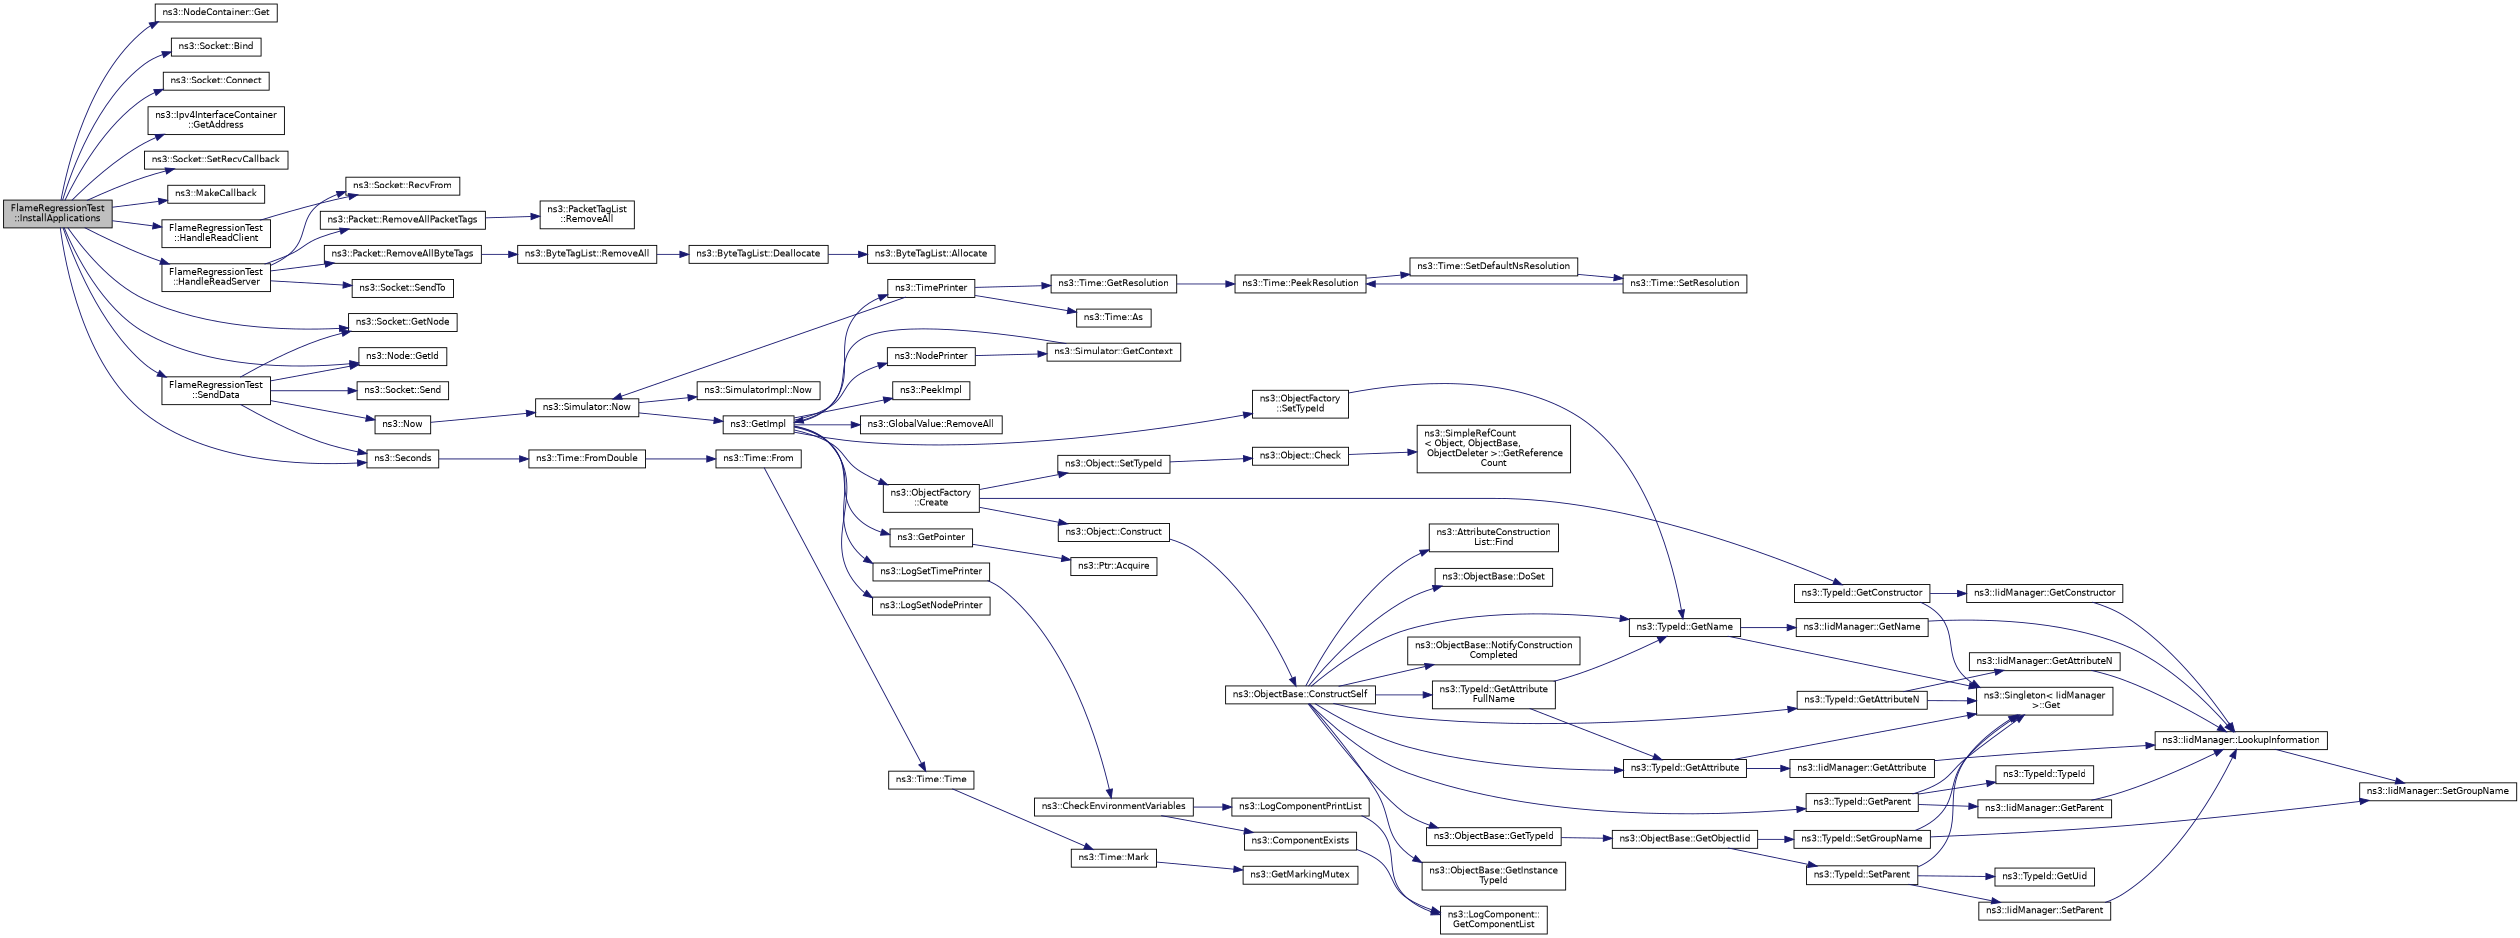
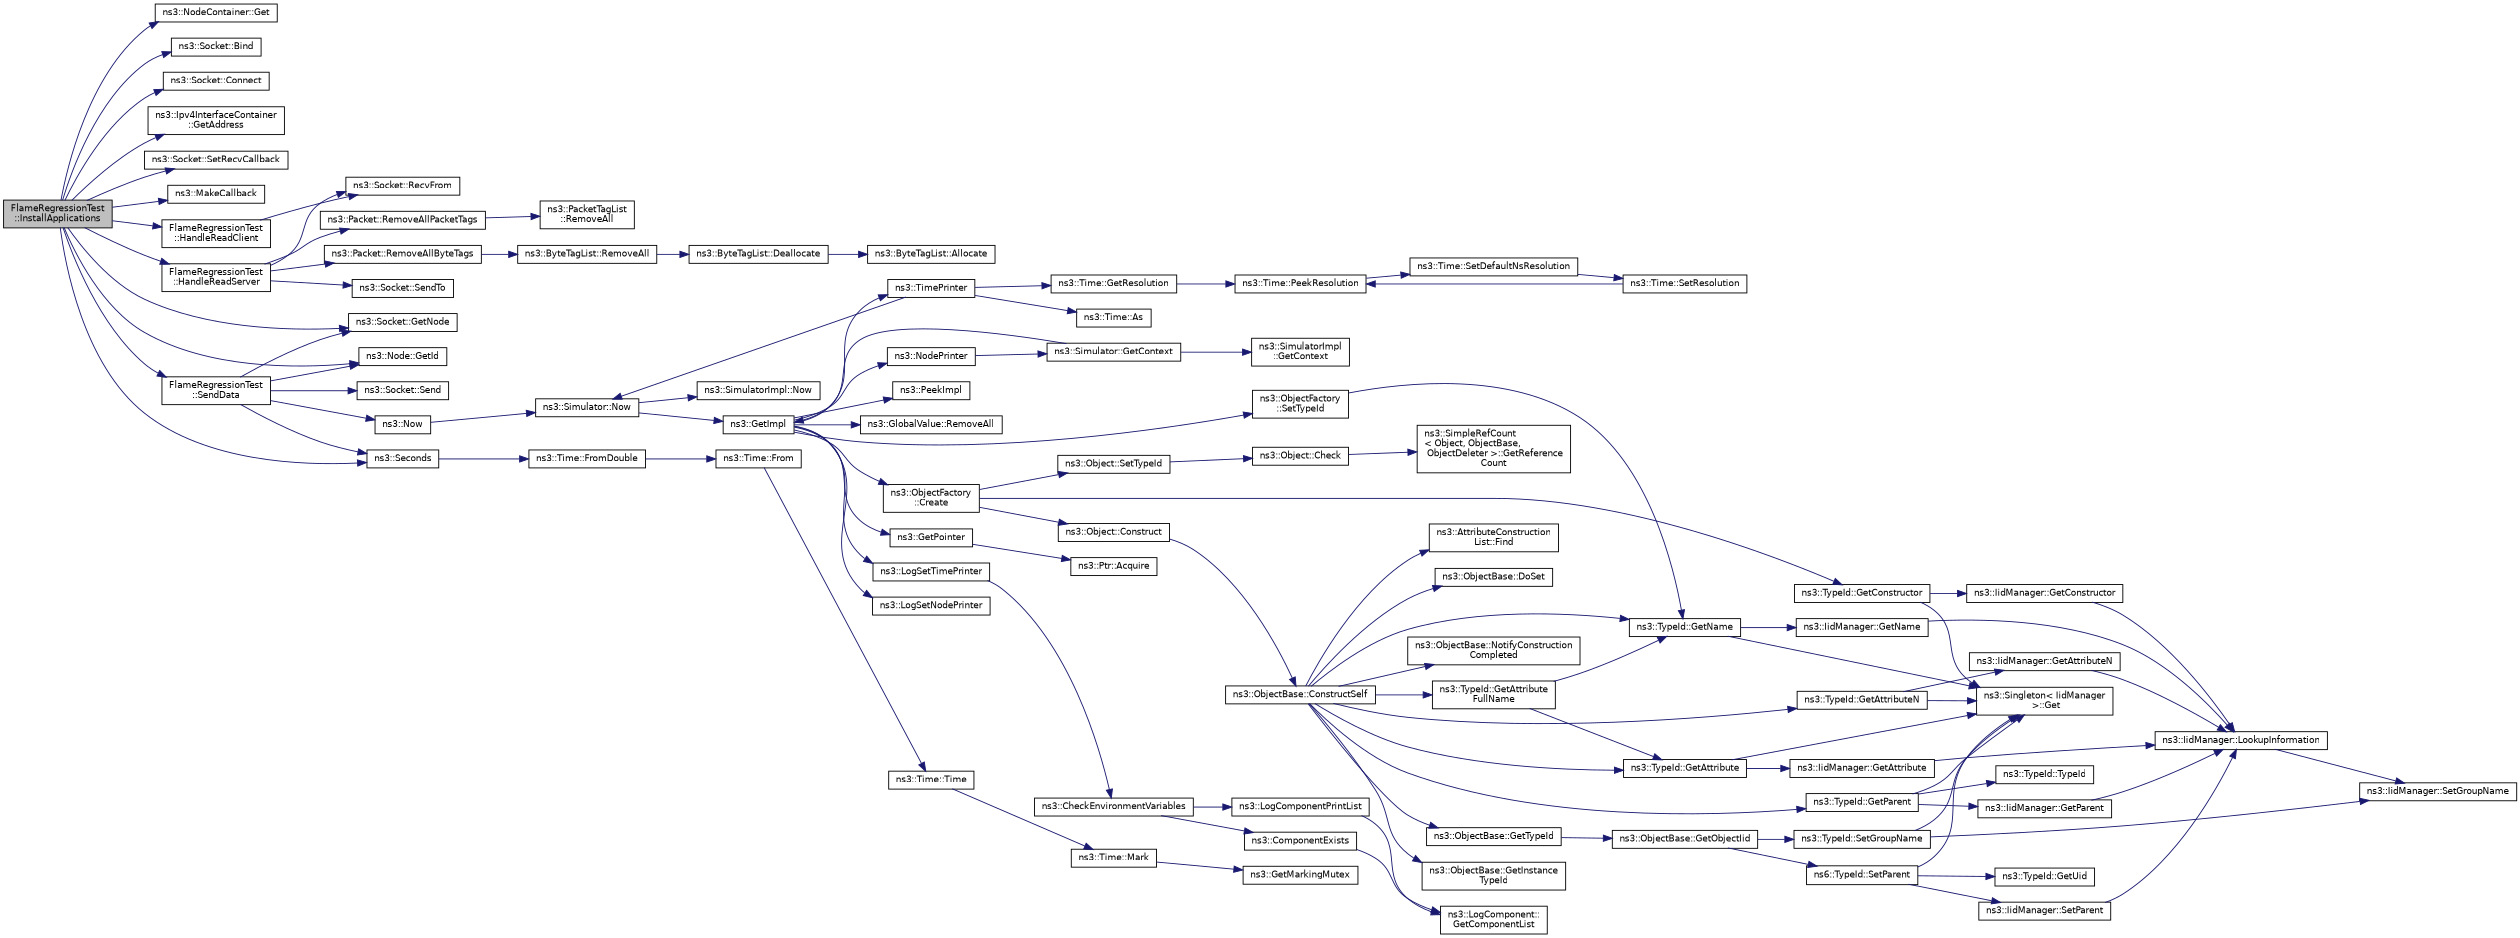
  digraph {
    rankdir=LR
    node [color=black fillcolor=white fontname=Helvetica fontsize=10 shape=record style=filled]
    edge [color=midnightblue fontname=Helvetica fontsize=10 labelfontname=Helvetica labelfontsize=10 style=solid]
    n1 [fillcolor=grey75 fontcolor=black height=0.2 label="FlameRegressionTest\l::InstallApplications" width=0.4]
    n2 [height=0.2 label="ns3::NodeContainer::Get" width=0.4]
    n3 [height=0.2 label="ns3::Socket::Bind" width=0.4]
    n4 [height=0.2 label="ns3::Socket::Connect" width=0.4]
    n5 [height=0.2 label="ns3::Ipv4InterfaceContainer\l::GetAddress" width=0.4]
    n6 [height=0.2 label="ns3::Socket::SetRecvCallback" width=0.4]
    n7 [height=0.2 label="ns3::MakeCallback" width=0.4]
    n8 [height=0.2 label="FlameRegressionTest\l::HandleReadClient" width=0.4]
    n9 [height=0.2 label="ns3::Socket::GetNode" width=0.4]
    n10 [height=0.2 label="ns3::Node::GetId" width=0.4]
    n11 [height=0.2 label="ns3::Seconds" width=0.4]
    n12 [height=0.2 label="FlameRegressionTest\l::SendData" width=0.4]
    n13 [height=0.2 label="FlameRegressionTest\l::HandleReadServer" width=0.4]
    n14 [height=0.2 label="ns3::Socket::RecvFrom" width=0.4]
    n15 [height=0.2 label="ns3::Time::FromDouble" width=0.4]
    n16 [height=0.2 label="ns3::Now" width=0.4]
    n17 [height=0.2 label="ns3::Socket::Send" width=0.4]
    n18 [height=0.2 label="ns3::Packet::RemoveAllPacketTags" width=0.4]
    n19 [height=0.2 label="ns3::Packet::RemoveAllByteTags" width=0.4]
    n20 [height=0.2 label="ns3::Socket::SendTo" width=0.4]
    n21 [height=0.2 label="ns3::Time::From" width=0.4]
    n22 [height=0.2 label="ns3::Time::Time" width=0.4]
    n23 [height=0.2 label="ns3::Time::Mark" width=0.4]
    n24 [height=0.2 label="ns3::GetMarkingMutex" width=0.4]
    n25 [height=0.2 label="ns3::Simulator::Now" width=0.4]
    n26 [height=0.2 label="ns3::GetImpl" width=0.4]
    n27 [height=0.2 label="ns3::SimulatorImpl::Now" width=0.4]
    n28 [height=0.2 label="ns3::PeekImpl" width=0.4]
    n29 [height=0.2 label="ns3::GlobalValue::RemoveAll" width=0.4]
    n30 [height=0.2 label="ns3::ObjectFactory\l::SetTypeId" width=0.4]
    n31 [height=0.2 label="ns3::GetPointer" width=0.4]
    n32 [height=0.2 label="ns3::ObjectFactory\l::Create" width=0.4]
    n33 [height=0.2 label="ns3::LogSetTimePrinter" width=0.4]
    n34 [height=0.2 label="ns3::TimePrinter" width=0.4]
    n35 [height=0.2 label="ns3::LogSetNodePrinter" width=0.4]
    n36 [height=0.2 label="ns3::NodePrinter" width=0.4]
    n37 [height=0.2 label="ns3::TypeId::GetName" width=0.4]
    n38 [height=0.2 label="ns3::Ptr::Acquire" width=0.4]
    n39 [height=0.2 label="ns3::TypeId::GetConstructor" width=0.4]
    n40 [height=0.2 label="ns3::Object::SetTypeId" width=0.4]
    n41 [height=0.2 label="ns3::Object::Construct" width=0.4]
    n42 [height=0.2 label="ns3::CheckEnvironmentVariables" width=0.4]
    n43 [height=0.2 label="ns3::Time::GetResolution" width=0.4]
    n44 [height=0.2 label="ns3::Time::As" width=0.4]
    n45 [height=0.2 label="ns3::Simulator::GetContext" width=0.4]
    n46 [height=0.2 label="ns3::Singleton\< IidManager\l \>::Get" width=0.4]
    n47 [height=0.2 label="ns3::IidManager::GetName" width=0.4]
    n48 [height=0.2 label="ns3::IidManager::LookupInformation" width=0.4]
    n49 [height=0.2 label="ns3::IidManager::SetGroupName" width=0.4]
    n50 [height=0.2 label="ns3::IidManager::GetConstructor" width=0.4]
    n51 [height=0.2 label="ns3::Object::Check" width=0.4]
    n52 [height=0.2 label="ns3::ObjectBase::ConstructSelf" width=0.4]
    n53 [height=0.2 label="ns3::SimpleRefCount\l\< Object, ObjectBase,\l ObjectDeleter \>::GetReference\lCount" width=0.4]
    n54 [height=0.2 label="ns3::ObjectBase::GetInstance\lTypeId" width=0.4]
    n55 [height=0.2 label="ns3::TypeId::GetAttributeN" width=0.4]
    n56 [height=0.2 label="ns3::TypeId::GetAttribute" width=0.4]
    n57 [height=0.2 label="ns3::AttributeConstruction\lList::Find" width=0.4]
    n58 [height=0.2 label="ns3::ObjectBase::DoSet" width=0.4]
    n59 [height=0.2 label="ns3::TypeId::GetAttribute\lFullName" width=0.4]
    n60 [height=0.2 label="ns3::TypeId::GetParent" width=0.4]
    n61 [height=0.2 label="ns3::ObjectBase::GetTypeId" width=0.4]
    n62 [height=0.2 label="ns3::ObjectBase::NotifyConstruction\lCompleted" width=0.4]
    n63 [height=0.2 label="ns3::IidManager::GetAttributeN" width=0.4]
    n64 [height=0.2 label="ns3::IidManager::GetAttribute" width=0.4]
    n65 [height=0.2 label="ns3::IidManager::GetParent" width=0.4]
    n66 [height=0.2 label="ns3::TypeId::TypeId" width=0.4]
    n67 [height=0.2 label="ns3::ObjectBase::GetObjectIid" width=0.4]
-   n68 [height=0.2 label="ns3::TypeId::SetParent" width=0.4]
+   n68 [height=0.2 label="ns6::TypeId::SetParent" width=0.4]
    n69 [height=0.2 label="ns3::TypeId::SetGroupName" width=0.4]
    n70 [height=0.2 label="ns3::TypeId::GetUid" width=0.4]
    n71 [height=0.2 label="ns3::IidManager::SetParent" width=0.4]
    n72 [height=0.2 label="ns3::ComponentExists" width=0.4]
    n73 [height=0.2 label="ns3::LogComponentPrintList" width=0.4]
    n74 [height=0.2 label="ns3::LogComponent::\lGetComponentList" width=0.4]
    n75 [height=0.2 label="ns3::Time::PeekResolution" width=0.4]
    n76 [height=0.2 label="ns3::Time::SetDefaultNsResolution" width=0.4]
    n77 [height=0.2 label="ns3::Time::SetResolution" width=0.4]
+   n78 [height=0.2 label="ns3::SimulatorImpl\l::GetContext" width=0.4]
    n79 [height=0.2 label="ns3::PacketTagList\l::RemoveAll" width=0.4]
    n80 [height=0.2 label="ns3::ByteTagList::RemoveAll" width=0.4]
    n81 [height=0.2 label="ns3::ByteTagList::Deallocate" width=0.4]
    n82 [height=0.2 label="ns3::ByteTagList::Allocate" width=0.4]
    n1 -> n2
    n1 -> n3
    n1 -> n4
    n1 -> n5
    n1 -> n6
    n1 -> n7
    n1 -> n8
    n1 -> n9
    n1 -> n10
    n1 -> n11
    n1 -> n12
    n1 -> n13
    n8 -> n14
    n11 -> n15
    n12 -> n9
    n12 -> n10
    n12 -> n11
    n12 -> n16
    n12 -> n17
    n13 -> n14
    n13 -> n18
    n13 -> n19
    n13 -> n20
    n15 -> n21
    n16 -> n25
    n18 -> n79
    n19 -> n80
    n21 -> n22
    n22 -> n23
    n23 -> n24
    n25 -> n26
    n25 -> n27
    n26 -> n28
    n26 -> n29
    n26 -> n30
    n26 -> n31
    n26 -> n32
    n26 -> n33
    n26 -> n34
    n26 -> n35
    n26 -> n36
    n30 -> n37
    n31 -> n38
    n32 -> n39
    n32 -> n40
    n32 -> n41
    n33 -> n42
    n34 -> n25
    n34 -> n43
    n34 -> n44
    n36 -> n45
    n37 -> n46
    n37 -> n47
    n39 -> n46
    n39 -> n50
    n40 -> n51
    n41 -> n52
    n42 -> n72
    n42 -> n73
    n43 -> n75
    n45 -> n26
+   n45 -> n78
    n47 -> n48
    n48 -> n49
    n50 -> n48
    n51 -> n53
    n52 -> n37
    n52 -> n54
    n52 -> n55
    n52 -> n56
    n52 -> n57
    n52 -> n58
    n52 -> n59
    n52 -> n60
    n52 -> n61
    n52 -> n62
    n55 -> n46
    n55 -> n63
    n56 -> n46
    n56 -> n64
    n59 -> n37
    n59 -> n56
    n60 -> n46
    n60 -> n65
    n60 -> n66
    n61 -> n67
    n63 -> n48
    n64 -> n48
    n65 -> n48
    n67 -> n68
    n67 -> n69
    n68 -> n46
    n68 -> n70
    n68 -> n71
    n69 -> n46
    n69 -> n49
    n71 -> n48
    n72 -> n74
    n73 -> n74
    n75 -> n76
    n76 -> n77
    n77 -> n75
    n80 -> n81
    n81 -> n82
  }
